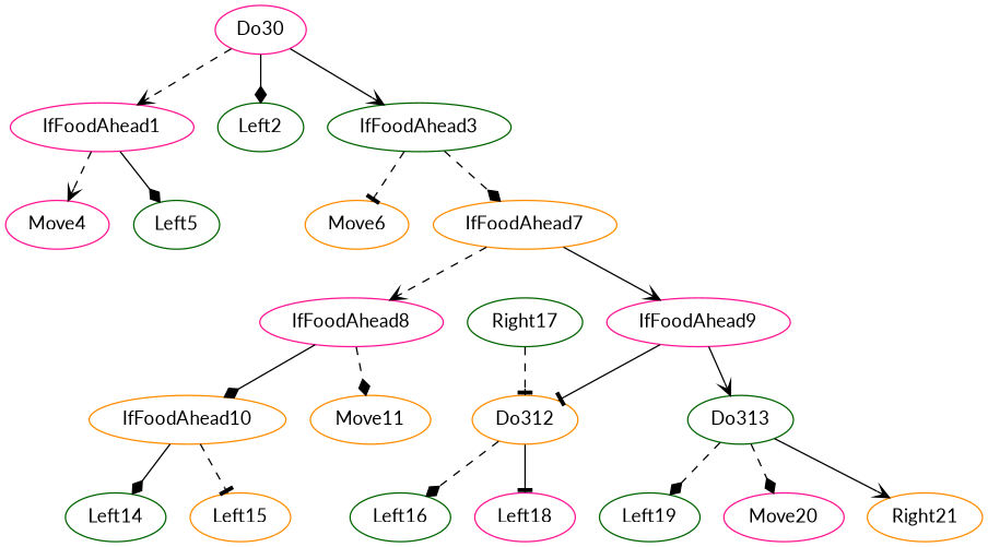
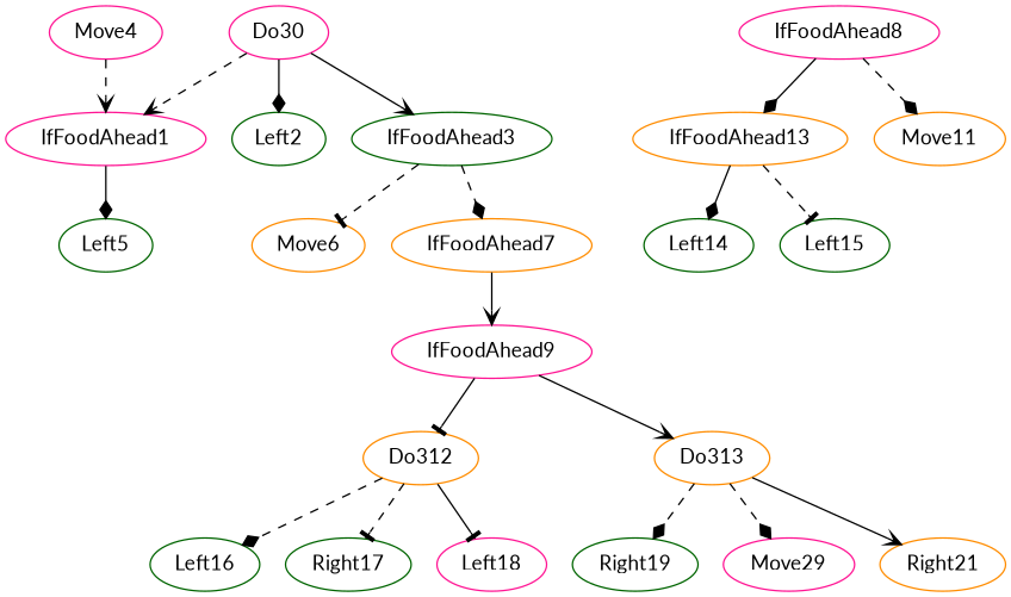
  digraph {
    fontname=Lato
    node [color=darkgreen fontname=Lato]
    edge [arrowhead=diamond fontname=Lato style=dashed]
    Do30 [color=deeppink]
    IfFoodAhead1 [color=deeppink]
    Left2
    IfFoodAhead3
    Move4 [color=deeppink]
    Left5
    Move6 [color=darkorange]
    IfFoodAhead7 [color=darkorange]
    IfFoodAhead8 [color=deeppink]
    IfFoodAhead9 [color=deeppink]
-   IfFoodAhead10 [color=darkorange]
+   IfFoodAhead10 [color=darkorange label=IfFoodAhead13]
    Move11 [color=darkorange]
    Do312 [color=darkorange]
-   Do313
+   Do313 [color=darkorange]
    Left14
-   Left15 [color=darkorange]
+   Left15
    Left16
    Right17
    Left18 [color=deeppink]
-   Right19 [label=Left19]
-   Move20 [color=deeppink]
+   Right19
+   Move20 [color=deeppink label=Move29]
    Right21 [color=darkorange]
    Do30 -> IfFoodAhead1 [arrowhead=vee]
    Do30 -> Left2 [style=solid]
    Do30 -> IfFoodAhead3 [arrowhead=vee style=solid]
-   IfFoodAhead1 -> Move4 [arrowhead=vee]
+   Move4 -> IfFoodAhead1 [arrowhead=vee]
    IfFoodAhead1 -> Left5 [style=solid]
    IfFoodAhead3 -> Move6 [arrowhead=tee]
    IfFoodAhead3 -> IfFoodAhead7
-   IfFoodAhead7 -> IfFoodAhead8 [arrowhead=vee]
    IfFoodAhead7 -> IfFoodAhead9 [arrowhead=vee style=solid]
    IfFoodAhead8 -> IfFoodAhead10 [style=solid]
    IfFoodAhead8 -> Move11
    IfFoodAhead9 -> Do312 [arrowhead=tee style=solid]
    IfFoodAhead9 -> Do313 [arrowhead=vee style=solid]
    IfFoodAhead10 -> Left14 [style=solid]
    IfFoodAhead10 -> Left15 [arrowhead=tee]
    Do312 -> Left16
-   Right17 -> Do312 [arrowhead=tee]
+   Do312 -> Right17 [arrowhead=tee]
    Do312 -> Left18 [arrowhead=tee style=solid]
    Do313 -> Right19
    Do313 -> Move20
    Do313 -> Right21 [arrowhead=vee style=solid]
  }
